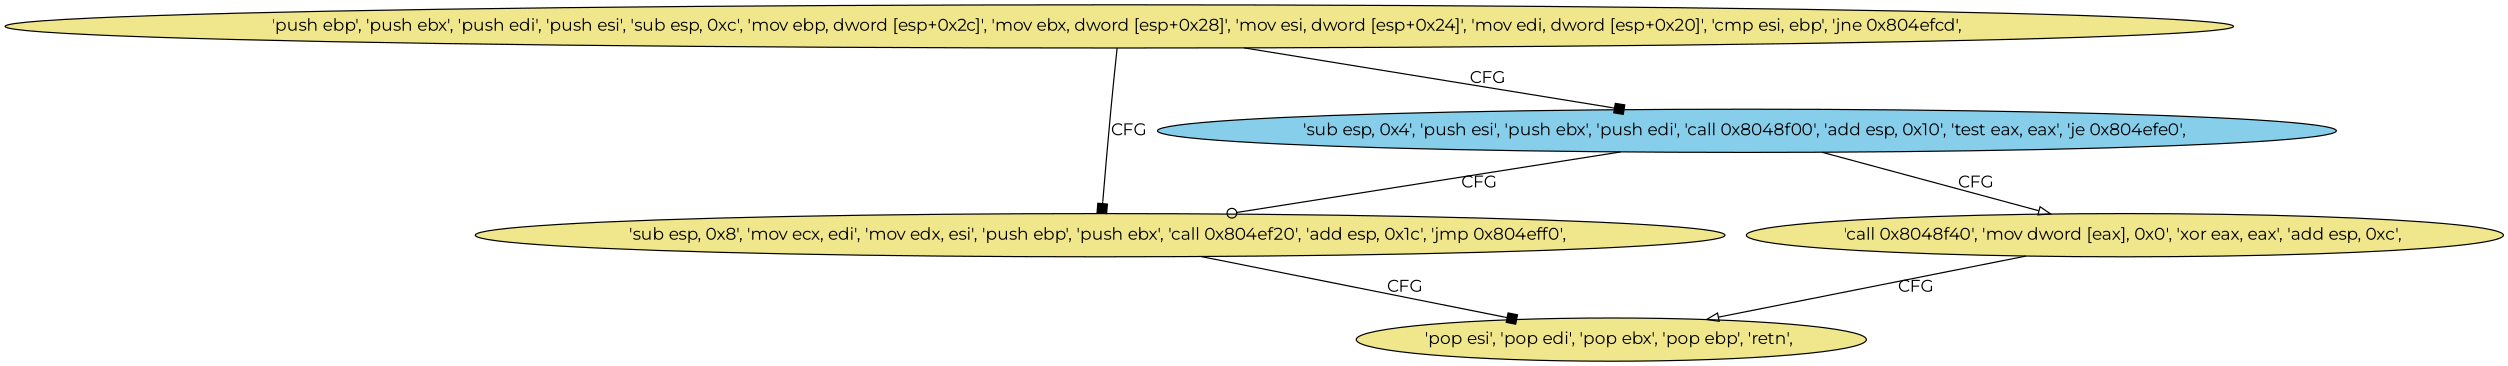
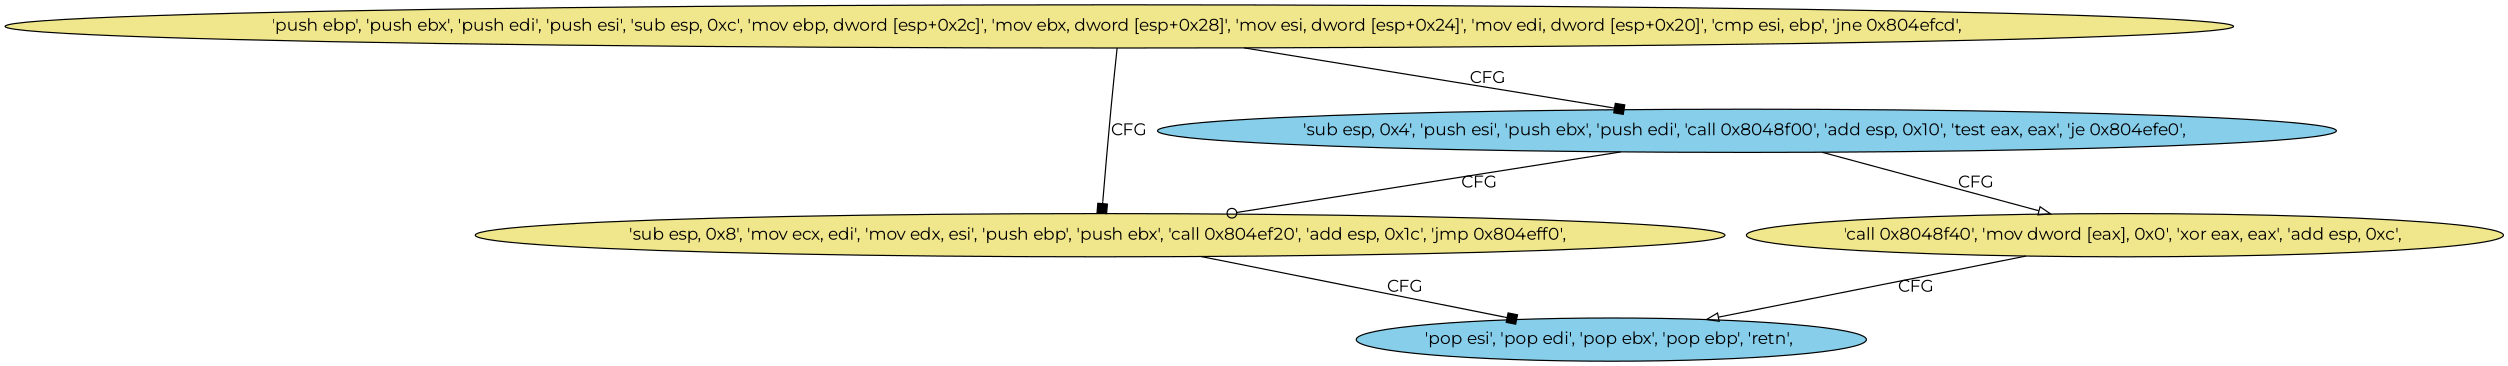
  digraph {
    fontname=Montserrat
    node [style=filled fillcolor=khaki fontname=Montserrat]
    edge [arrowhead=box fontname=Montserrat]
    n1 [label="'push ebp', 'push ebx', 'push edi', 'push esi', 'sub esp, 0xc', 'mov ebp, dword [esp+0x2c]', 'mov ebx, dword [esp+0x28]', 'mov esi, dword [esp+0x24]', 'mov edi, dword [esp+0x20]', 'cmp esi, ebp', 'jne 0x804efcd', "]
    n2 [label="'sub esp, 0x8', 'mov ecx, edi', 'mov edx, esi', 'push ebp', 'push ebx', 'call 0x804ef20', 'add esp, 0x1c', 'jmp 0x804eff0', "]
    n3 [label="'sub esp, 0x4', 'push esi', 'push ebx', 'push edi', 'call 0x8048f00', 'add esp, 0x10', 'test eax, eax', 'je 0x804efe0', " fillcolor=skyblue]
-   n4 [label="'pop esi', 'pop edi', 'pop ebx', 'pop ebp', 'retn', "]
+   n4 [label="'pop esi', 'pop edi', 'pop ebx', 'pop ebp', 'retn', " fillcolor=skyblue]
    n5 [label="'call 0x8048f40', 'mov dword [eax], 0x0', 'xor eax, eax', 'add esp, 0xc', "]
    n1 -> n2 [label=CFG]
    n1 -> n3 [label=CFG]
    n2 -> n4 [label=CFG]
    n3 -> n2 [label=CFG arrowhead=odot]
    n3 -> n5 [label=CFG arrowhead=onormal]
    n5 -> n4 [label=CFG arrowhead=onormal]
  }
